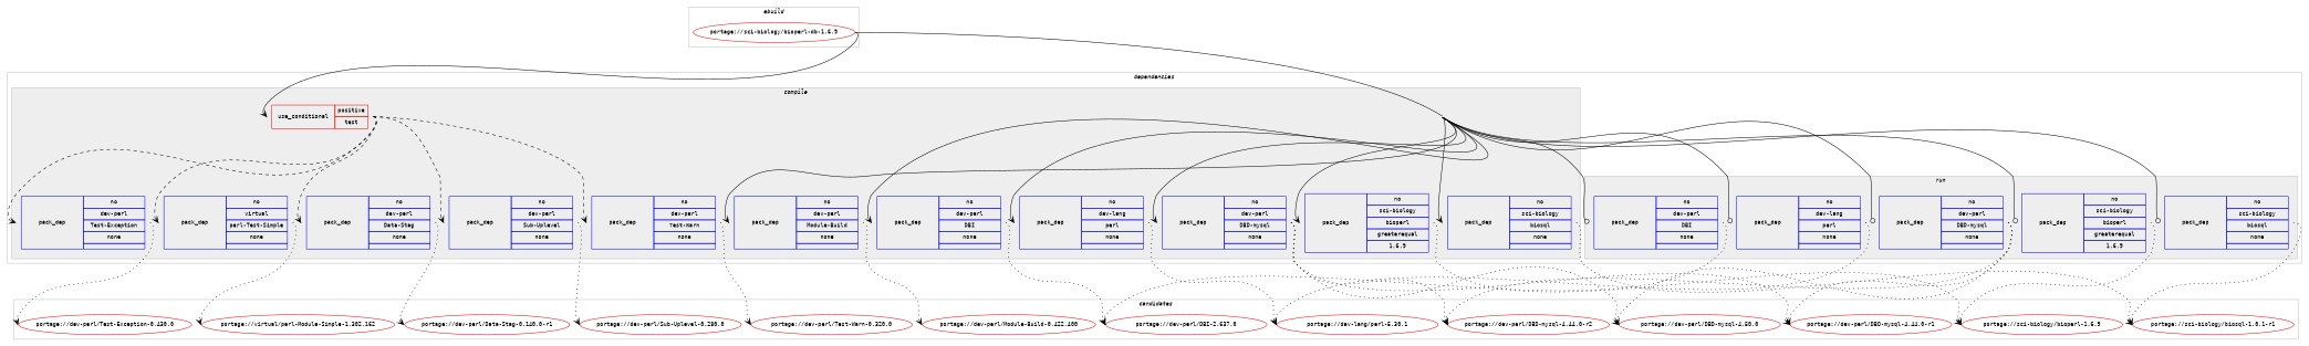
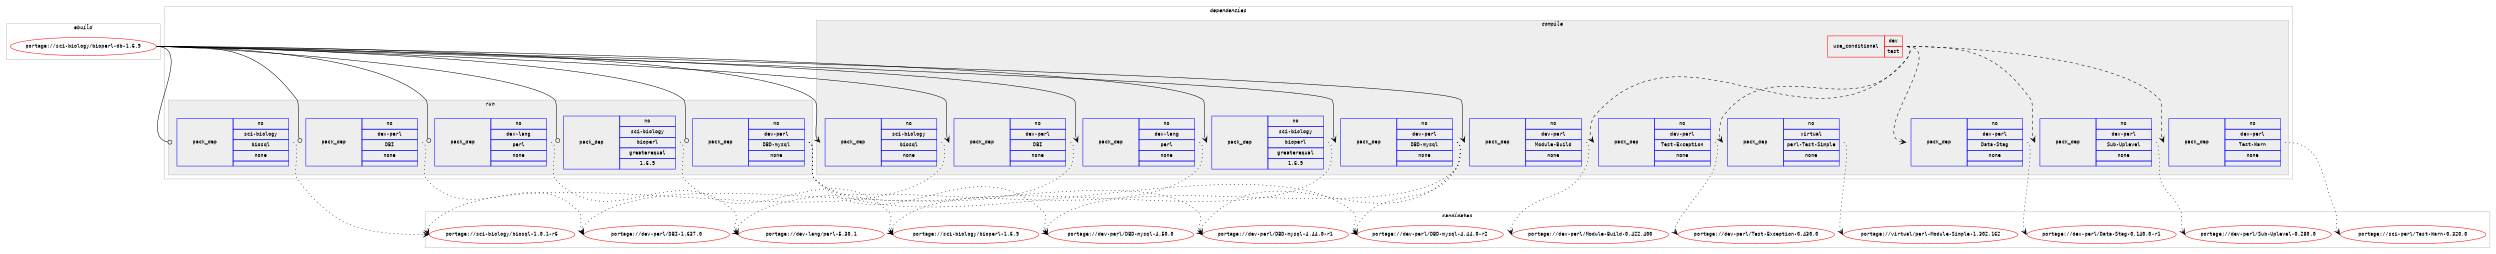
  digraph {
    compound=true
    concentrate=true
    fontname="DejaVu Sans Mono"
    fontsize=10
    newrank=true
    rankdir=TB
    ranksep=1.5
    node [color=blue fontname="DejaVu Sans Mono" fontsize=10 shape=none]
    edge [arrowhead=vee fontname="DejaVu Sans Mono" headport=w style=dotted tailport=e weight=100]
    n1 [color=red label="portage://sci-biology/bioperl-db-1.6.9" width=4 shape=""]
    n2 [label=<<TABLE BORDER="0" CELLBORDER="1" CELLSPACING="0" CELLPADDING="4" WIDTH="220"><TR><TD ROWSPAN="6" CELLPADDING="30">pack_dep</TD></TR><TR><TD WIDTH="110">no</TD></TR><TR><TD>dev-perl</TD></TR><TR><TD>Data-Stag</TD></TR><TR><TD>none</TD></TR><TR><TD></TD></TR></TABLE>>]
    n3 [label=<<TABLE BORDER="0" CELLBORDER="1" CELLSPACING="0" CELLPADDING="4" WIDTH="220"><TR><TD ROWSPAN="6" CELLPADDING="30">pack_dep</TD></TR><TR><TD WIDTH="110">no</TD></TR><TR><TD>dev-perl</TD></TR><TR><TD>Sub-Uplevel</TD></TR><TR><TD>none</TD></TR><TR><TD></TD></TR></TABLE>>]
    n4 [label=<<TABLE BORDER="0" CELLBORDER="1" CELLSPACING="0" CELLPADDING="4" WIDTH="220"><TR><TD ROWSPAN="6" CELLPADDING="30">pack_dep</TD></TR><TR><TD WIDTH="110">no</TD></TR><TR><TD>dev-perl</TD></TR><TR><TD>Test-Warn</TD></TR><TR><TD>none</TD></TR><TR><TD></TD></TR></TABLE>>]
    n5 [label=<<TABLE BORDER="0" CELLBORDER="1" CELLSPACING="0" CELLPADDING="4" WIDTH="220"><TR><TD ROWSPAN="6" CELLPADDING="30">pack_dep</TD></TR><TR><TD WIDTH="110">no</TD></TR><TR><TD>dev-perl</TD></TR><TR><TD>Test-Exception</TD></TR><TR><TD>none</TD></TR><TR><TD></TD></TR></TABLE>>]
    n6 [label=<<TABLE BORDER="0" CELLBORDER="1" CELLSPACING="0" CELLPADDING="4" WIDTH="220"><TR><TD ROWSPAN="6" CELLPADDING="30">pack_dep</TD></TR><TR><TD WIDTH="110">no</TD></TR><TR><TD>virtual</TD></TR><TR><TD>perl-Test-Simple</TD></TR><TR><TD>none</TD></TR><TR><TD></TD></TR></TABLE>>]
-   n7 [color=red label=<<TABLE BORDER="0" CELLBORDER="1" CELLSPACING="0" CELLPADDING="4"><TR><TD ROWSPAN="3" CELLPADDING="10">use_conditional</TD></TR><TR><TD>positive</TD></TR><TR><TD>test</TD></TR></TABLE>>]
+   n7 [color=red label=<<TABLE BORDER="0" CELLBORDER="1" CELLSPACING="0" CELLPADDING="4"><TR><TD ROWSPAN="3" CELLPADDING="10">use_conditional</TD></TR><TR><TD>dev</TD></TR><TR><TD>test</TD></TR></TABLE>>]
    n8 [label=<<TABLE BORDER="0" CELLBORDER="1" CELLSPACING="0" CELLPADDING="4" WIDTH="220"><TR><TD ROWSPAN="6" CELLPADDING="30">pack_dep</TD></TR><TR><TD WIDTH="110">no</TD></TR><TR><TD>dev-lang</TD></TR><TR><TD>perl</TD></TR><TR><TD>none</TD></TR><TR><TD></TD></TR></TABLE>>]
    n9 [label=<<TABLE BORDER="0" CELLBORDER="1" CELLSPACING="0" CELLPADDING="4" WIDTH="220"><TR><TD ROWSPAN="6" CELLPADDING="30">pack_dep</TD></TR><TR><TD WIDTH="110">no</TD></TR><TR><TD>dev-perl</TD></TR><TR><TD>DBD-mysql</TD></TR><TR><TD>none</TD></TR><TR><TD></TD></TR></TABLE>>]
    n10 [label=<<TABLE BORDER="0" CELLBORDER="1" CELLSPACING="0" CELLPADDING="4" WIDTH="220"><TR><TD ROWSPAN="6" CELLPADDING="30">pack_dep</TD></TR><TR><TD WIDTH="110">no</TD></TR><TR><TD>dev-perl</TD></TR><TR><TD>DBI</TD></TR><TR><TD>none</TD></TR><TR><TD></TD></TR></TABLE>>]
    n11 [label=<<TABLE BORDER="0" CELLBORDER="1" CELLSPACING="0" CELLPADDING="4" WIDTH="220"><TR><TD ROWSPAN="6" CELLPADDING="30">pack_dep</TD></TR><TR><TD WIDTH="110">no</TD></TR><TR><TD>dev-perl</TD></TR><TR><TD>Module-Build</TD></TR><TR><TD>none</TD></TR><TR><TD></TD></TR></TABLE>>]
    n12 [label=<<TABLE BORDER="0" CELLBORDER="1" CELLSPACING="0" CELLPADDING="4" WIDTH="220"><TR><TD ROWSPAN="6" CELLPADDING="30">pack_dep</TD></TR><TR><TD WIDTH="110">no</TD></TR><TR><TD>sci-biology</TD></TR><TR><TD>bioperl</TD></TR><TR><TD>greaterequal</TD></TR><TR><TD>1.6.9</TD></TR></TABLE>>]
    n13 [label=<<TABLE BORDER="0" CELLBORDER="1" CELLSPACING="0" CELLPADDING="4" WIDTH="220"><TR><TD ROWSPAN="6" CELLPADDING="30">pack_dep</TD></TR><TR><TD WIDTH="110">no</TD></TR><TR><TD>sci-biology</TD></TR><TR><TD>biosql</TD></TR><TR><TD>none</TD></TR><TR><TD></TD></TR></TABLE>>]
    n14 [label=<<TABLE BORDER="0" CELLBORDER="1" CELLSPACING="0" CELLPADDING="4" WIDTH="220"><TR><TD ROWSPAN="6" CELLPADDING="30">pack_dep</TD></TR><TR><TD WIDTH="110">no</TD></TR><TR><TD>dev-lang</TD></TR><TR><TD>perl</TD></TR><TR><TD>none</TD></TR><TR><TD></TD></TR></TABLE>>]
    n15 [label=<<TABLE BORDER="0" CELLBORDER="1" CELLSPACING="0" CELLPADDING="4" WIDTH="220"><TR><TD ROWSPAN="6" CELLPADDING="30">pack_dep</TD></TR><TR><TD WIDTH="110">no</TD></TR><TR><TD>dev-perl</TD></TR><TR><TD>DBD-mysql</TD></TR><TR><TD>none</TD></TR><TR><TD></TD></TR></TABLE>>]
    n16 [label=<<TABLE BORDER="0" CELLBORDER="1" CELLSPACING="0" CELLPADDING="4" WIDTH="220"><TR><TD ROWSPAN="6" CELLPADDING="30">pack_dep</TD></TR><TR><TD WIDTH="110">no</TD></TR><TR><TD>dev-perl</TD></TR><TR><TD>DBI</TD></TR><TR><TD>none</TD></TR><TR><TD></TD></TR></TABLE>>]
    n17 [label=<<TABLE BORDER="0" CELLBORDER="1" CELLSPACING="0" CELLPADDING="4" WIDTH="220"><TR><TD ROWSPAN="6" CELLPADDING="30">pack_dep</TD></TR><TR><TD WIDTH="110">no</TD></TR><TR><TD>sci-biology</TD></TR><TR><TD>bioperl</TD></TR><TR><TD>greaterequal</TD></TR><TR><TD>1.6.9</TD></TR></TABLE>>]
    n18 [label=<<TABLE BORDER="0" CELLBORDER="1" CELLSPACING="0" CELLPADDING="4" WIDTH="220"><TR><TD ROWSPAN="6" CELLPADDING="30">pack_dep</TD></TR><TR><TD WIDTH="110">no</TD></TR><TR><TD>sci-biology</TD></TR><TR><TD>biosql</TD></TR><TR><TD>none</TD></TR><TR><TD></TD></TR></TABLE>>]
    n19 [color=red label="portage://dev-perl/Data-Stag-0.140.0-r1" width=4 shape=""]
    n20 [color=red label="portage://dev-perl/Sub-Uplevel-0.280.0" width=4 shape=""]
-   n21 [color=red label="portage://dev-perl/Test-Warn-0.320.0" width=4 shape=""]
+   n21 [color=red label="portage://sci-perl/Test-Warn-0.320.0" width=4 shape=""]
    n22 [color=red label="portage://dev-perl/Test-Exception-0.430.0" width=4 shape=""]
    n23 [color=red label="portage://virtual/perl-Module-Simple-1.302.162" width=4 shape=""]
    n24 [color=red label="portage://dev-lang/perl-5.30.1" width=4 shape=""]
    n25 [color=red label="portage://dev-perl/DBD-mysql-4.50.0" width=4 shape=""]
    n26 [color=red label="portage://dev-perl/DBD-mysql-4.44.0-r2" width=4 shape=""]
    n27 [color=red label="portage://dev-perl/DBD-mysql-4.44.0-r1" width=4 shape=""]
-   n28 [color=red label="portage://dev-perl/DBI-2.637.0" width=4 shape=""]
+   n28 [color=red label="portage://dev-perl/DBI-1.637.0" width=4 shape=""]
    n29 [color=red label="portage://dev-perl/Module-Build-0.422.400" width=4 shape=""]
    n30 [color=red label="portage://sci-biology/bioperl-1.6.9" width=4 shape=""]
-   n31 [color=red label="portage://sci-biology/biosql-1.0.1-r1" width=4 shape=""]
+   n31 [color=red label="portage://sci-biology/biosql-1.0.1-r6" width=4 shape=""]
    subgraph cluster_1 {
      color=gray
      label=<<i>ebuild</i>>
      rank=same
      n1
    }
    subgraph cluster_2 {
      color=gray
      label=<<i>dependencies</i>>
      subgraph cluster_3 {
        color=gray
        fillcolor="#eeeeee"
        label=<<i>compile</i>>
        style=filled
        subgraph sub_4 {
          color=gray
          fillcolor="#eeeeee"
          label=<<i>compile</i>>
          style=filled
          n7
          subgraph sub_5 {
            color=gray
            fillcolor="#eeeeee"
            label=<<i>compile</i>>
            style=filled
            n2
          }
          subgraph sub_6 {
            color=gray
            fillcolor="#eeeeee"
            label=<<i>compile</i>>
            style=filled
            n3
          }
          subgraph sub_7 {
            color=gray
            fillcolor="#eeeeee"
            label=<<i>compile</i>>
            style=filled
            n4
          }
          subgraph sub_8 {
            color=gray
            fillcolor="#eeeeee"
            label=<<i>compile</i>>
            style=filled
            n5
          }
          subgraph sub_9 {
            color=gray
            fillcolor="#eeeeee"
            label=<<i>compile</i>>
            style=filled
            n6
          }
        }
        subgraph sub_10 {
          color=gray
          fillcolor="#eeeeee"
          label=<<i>compile</i>>
          style=filled
          n8
        }
        subgraph sub_11 {
          color=gray
          fillcolor="#eeeeee"
          label=<<i>compile</i>>
          style=filled
          n9
        }
        subgraph sub_12 {
          color=gray
          fillcolor="#eeeeee"
          label=<<i>compile</i>>
          style=filled
          n10
        }
        subgraph sub_13 {
          color=gray
          fillcolor="#eeeeee"
          label=<<i>compile</i>>
          style=filled
          n11
        }
        subgraph sub_14 {
          color=gray
          fillcolor="#eeeeee"
          label=<<i>compile</i>>
          style=filled
          n12
        }
        subgraph sub_15 {
          color=gray
          fillcolor="#eeeeee"
          label=<<i>compile</i>>
          style=filled
          n13
        }
      }
      subgraph cluster_16 {
        color=gray
        fillcolor="#eeeeee"
        label=<<i>compile and run</i>>
        style=filled
      }
      subgraph cluster_17 {
        color=gray
        fillcolor="#eeeeee"
        label=<<i>run</i>>
        style=filled
        subgraph sub_18 {
          color=gray
          fillcolor="#eeeeee"
          label=<<i>run</i>>
          style=filled
          n14
        }
        subgraph sub_19 {
          color=gray
          fillcolor="#eeeeee"
          label=<<i>run</i>>
          style=filled
          n15
        }
        subgraph sub_20 {
          color=gray
          fillcolor="#eeeeee"
          label=<<i>run</i>>
          style=filled
          n16
        }
        subgraph sub_21 {
          color=gray
          fillcolor="#eeeeee"
          label=<<i>run</i>>
          style=filled
          n17
        }
        subgraph sub_22 {
          color=gray
          fillcolor="#eeeeee"
          label=<<i>run</i>>
          style=filled
          n18
        }
      }
    }
    subgraph cluster_23 {
      color=gray
      label=<<i>candidates</i>>
      rank=same
      subgraph sub_24 {
        color=black
        label=<<i>candidates</i>>
        nodesep=1
        rank=same
        n19
      }
      subgraph sub_25 {
        color=black
        label=<<i>candidates</i>>
        nodesep=1
        rank=same
        n20
      }
      subgraph sub_26 {
        color=black
        label=<<i>candidates</i>>
        nodesep=1
        rank=same
        n21
      }
      subgraph sub_27 {
        color=black
        label=<<i>candidates</i>>
        nodesep=1
        rank=same
        n22
      }
      subgraph sub_28 {
        color=black
        label=<<i>candidates</i>>
        nodesep=1
        rank=same
        n23
      }
      subgraph sub_29 {
        color=black
        label=<<i>candidates</i>>
        nodesep=1
        rank=same
        n24
      }
      subgraph sub_30 {
        color=black
        label=<<i>candidates</i>>
        nodesep=1
        rank=same
        n25
        n26
        n27
      }
      subgraph sub_31 {
        color=black
        label=<<i>candidates</i>>
        nodesep=1
        rank=same
        n28
      }
      subgraph sub_32 {
        color=black
        label=<<i>candidates</i>>
        nodesep=1
        rank=same
        n29
      }
      subgraph sub_33 {
        color=black
        label=<<i>candidates</i>>
        nodesep=1
        rank=same
        n30
      }
      subgraph sub_34 {
        color=black
        label=<<i>candidates</i>>
        nodesep=1
        rank=same
        n31
      }
      subgraph sub_35 {
        color=black
        label=<<i>candidates</i>>
        nodesep=1
        rank=same
        n24
      }
      subgraph sub_36 {
        color=black
        label=<<i>candidates</i>>
        nodesep=1
        rank=same
        n25
        n26
        n27
      }
      subgraph sub_37 {
        color=black
        label=<<i>candidates</i>>
        nodesep=1
        rank=same
        n28
      }
      subgraph sub_38 {
        color=black
        label=<<i>candidates</i>>
        nodesep=1
        rank=same
        n30
      }
      subgraph sub_39 {
        color=black
        label=<<i>candidates</i>>
        nodesep=1
        rank=same
        n31
      }
    }
-   n1 -> n7 [style=solid weight=20]
    n1 -> n8 [style=solid weight=20]
    n1 -> n9 [style=solid weight=20]
    n1 -> n10 [style=solid weight=20]
    n1 -> n11 [style=solid weight=20]
    n1 -> n12 [style=solid weight=20]
    n1 -> n13 [style=solid weight=20]
    n1 -> n14 [arrowhead=odot style=solid weight=20]
    n1 -> n15 [arrowhead=odot style=solid weight=20]
    n1 -> n16 [arrowhead=odot style=solid weight=20]
    n1 -> n17 [arrowhead=odot style=solid weight=20]
    n1 -> n18 [arrowhead=odot style=solid weight=20]
    n2 -> n19
    n3 -> n20
    n4 -> n21
    n5 -> n22
    n6 -> n23
    n7 -> n2 [style=dashed weight=20]
    n7 -> n3 [style=dashed weight=20]
    n7 -> n4 [style=dashed weight=20]
    n7 -> n5 [style=dashed weight=20]
    n7 -> n6 [style=dashed weight=20]
    n8 -> n24
    n9 -> n25
    n9 -> n26
    n9 -> n27
    n10 -> n28
    n11 -> n29
    n12 -> n30
    n13 -> n31
    n14 -> n24
    n15 -> n25
    n15 -> n26
    n15 -> n27
    n16 -> n28
    n17 -> n30
    n18 -> n31
  }
